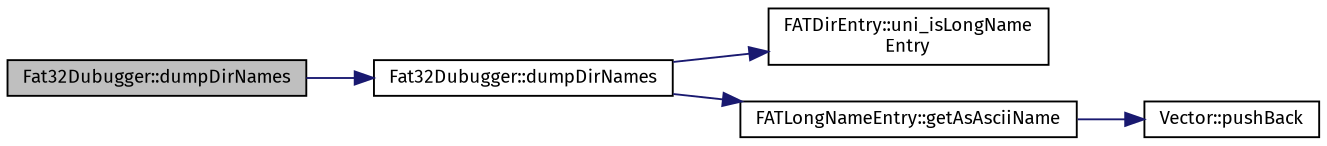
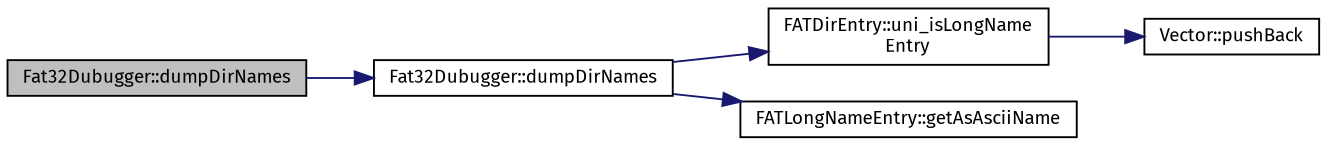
  digraph {
    fontname="Fira Sans"
    rankdir=LR
    node [color=black fillcolor=white fontname="Fira Sans" fontsize=10 shape=record style=filled]
    edge [color=midnightblue fontname="Fira Sans" fontsize=10 labelfontname=Helvetica labelfontsize=10 style=solid]
    n1 [fillcolor=grey75 fontcolor=black height=0.2 label="Fat32Dubugger::dumpDirNames" width=0.4]
    n2 [height=0.2 label="Fat32Dubugger::dumpDirNames" width=0.4]
    n3 [height=0.2 label="FATDirEntry::uni_isLongName\lEntry" width=0.4]
    n4 [height=0.2 label="FATLongNameEntry::getAsAsciiName" width=0.4]
    n5 [height=0.2 label="Vector::pushBack" width=0.4]
    n1 -> n2
    n2 -> n3
    n2 -> n4
-   n4 -> n5
+   n3 -> n5
  }
